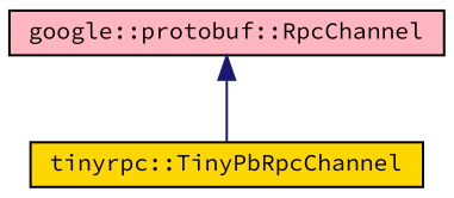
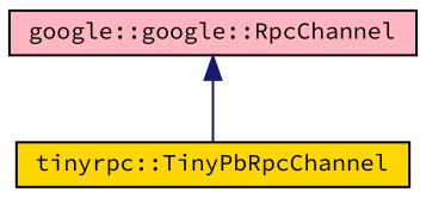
  digraph {
    fontname="Source Code Pro"
    node [color=black fontname="Source Code Pro" fontsize=10 shape=record style=filled]
    n1 [fillcolor=gold fontcolor=black height=0.2 label="tinyrpc::TinyPbRpcChannel" width=0.4]
-   n2 [fillcolor=lightpink height=0.2 label="google::protobuf::RpcChannel" width=0.4]
+   n2 [fillcolor=lightpink height=0.2 label="google::google::RpcChannel" width=0.4]
    n2 -> n1 [color=midnightblue dir=back fontname="Source Code Pro" fontsize=10 labelfontname=Helvetica labelfontsize=10 style=solid]
  }
